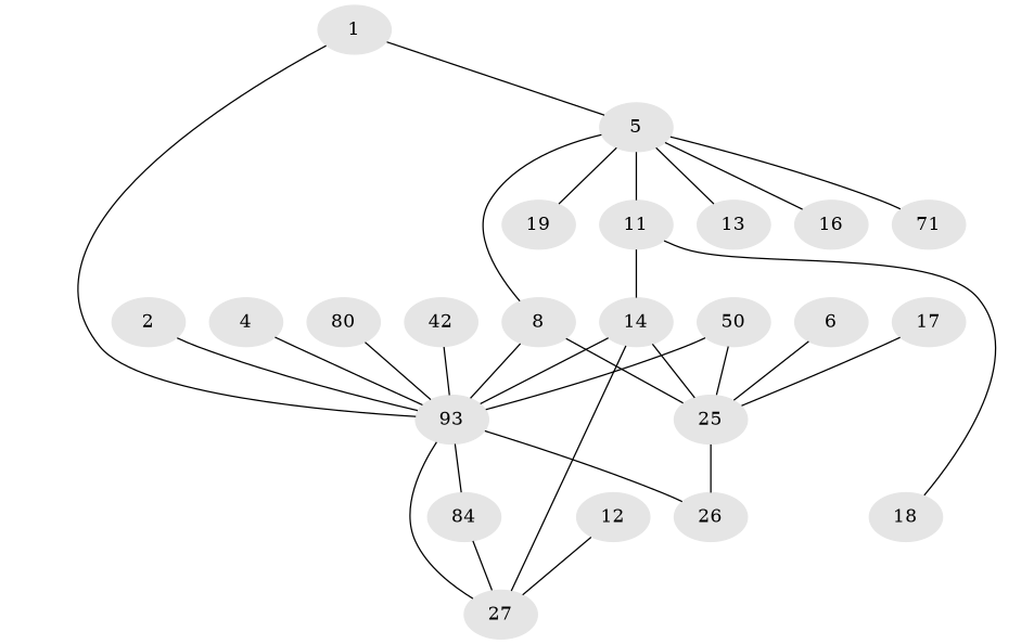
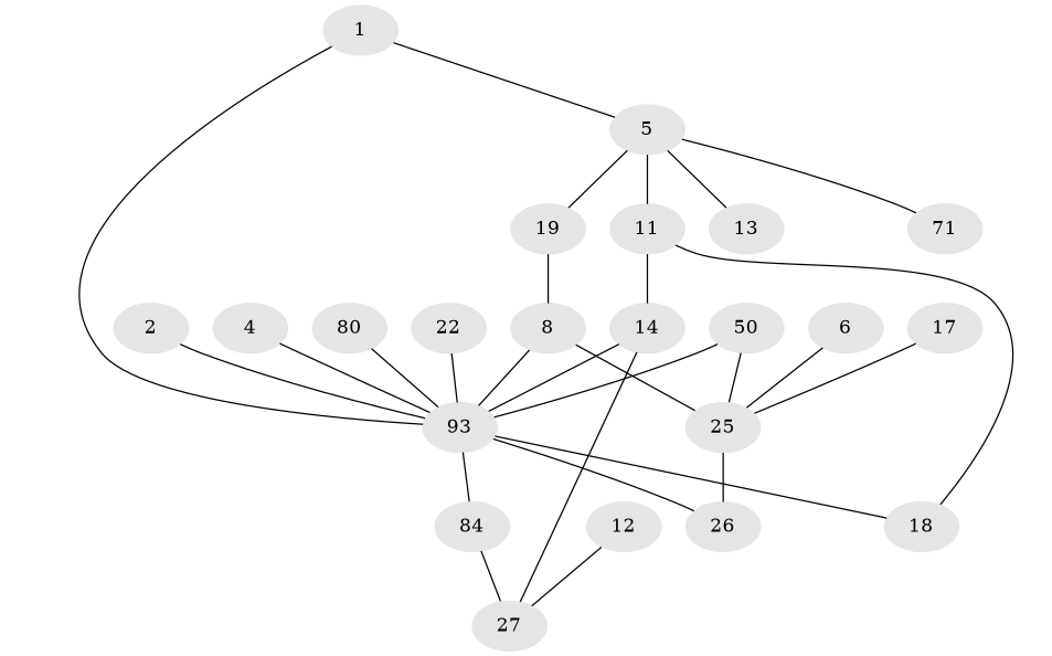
  graph {
    node [color=gray90 style=filled]
    edge [weight=1.0]
    1
    5
    n3 [label=93]
    8
    11
    13
-   16
    19
    n9 [label=71]
    27
    n11 [label=84]
    26
    2
    4
    25
    14
    18
    6
    n19 [label=50]
    12
    17
    n22 [label=80]
-   22 [label=42]
+   22
    1 -- 5
    1 -- n3
-   5 -- 8
+   19 -- 8
    5 -- 11
    5 -- 13
-   5 -- 16
    5 -- 19
    5 -- n9
-   n3 -- 27
+   n3 -- 18
    n3 -- n11
    n3 -- 26
    8 -- n3
    8 -- 25
    11 -- 14
    11 -- 18
    n11 -- 27
    2 -- n3
    4 -- n3
    25 -- 26
    14 -- n3
    14 -- 27
-   14 -- 25 [weight=2.0]
    6 -- 25
    n19 -- n3
    n19 -- 25
    12 -- 27
    17 -- 25
    n22 -- n3
    22 -- n3
  }
